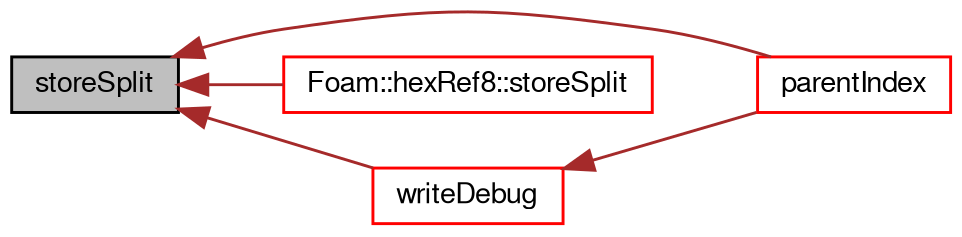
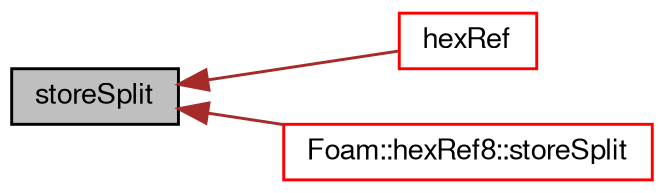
  digraph {
    rankdir=LR
    node [color=red fontname=FreeSans fontsize=10 shape=record]
    edge [color=brown dir=back fontname=FreeSans fontsize=10 labelfontname=FreeSans labelfontsize=10 style=solid]
    n1 [color=black fillcolor=grey75 fontcolor=black height=0.2 label=storeSplit style=filled width=0.4]
-   n2 [height=0.2 label=parentIndex width=0.4]
+   n2 [height=0.2 label=hexRef width=0.4]
    n3 [height=0.2 label="Foam::hexRef8::storeSplit" width=0.4]
-   n4 [height=0.2 label=writeDebug width=0.4]
    n1 -> n2
    n1 -> n3
-   n1 -> n4
-   n4 -> n2
  }
